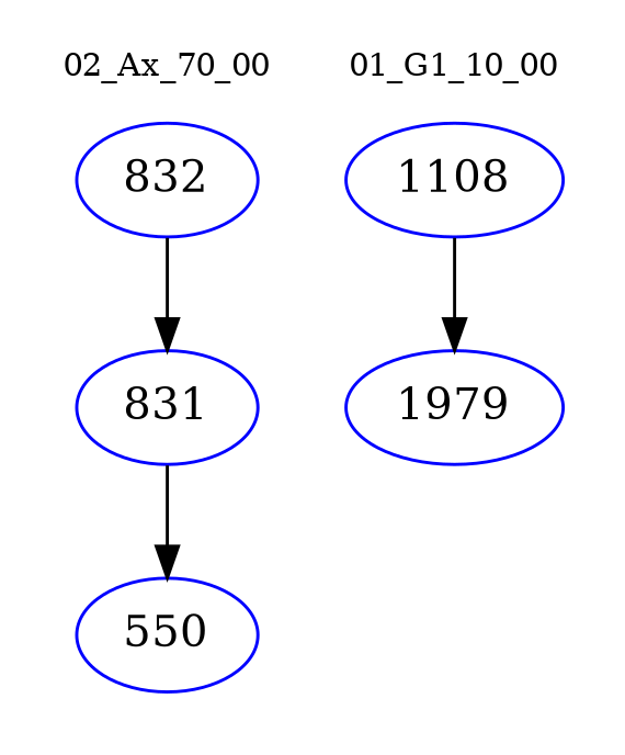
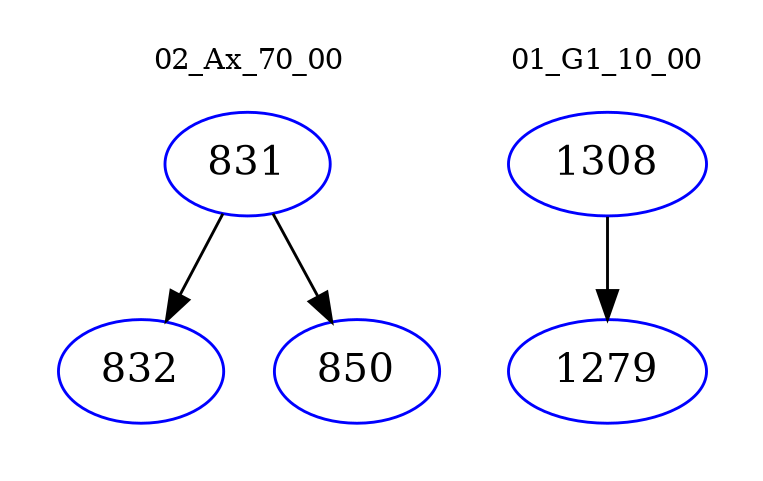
  digraph {
    node [color=blue]
    edge [color=black]
    n1 [label=832]
    n2 [label=831]
-   n3 [label=550]
-   n4 [label=1108]
-   n5 [label=1979]
+   n3 [label=850]
+   n4 [label=1308]
+   n5 [label=1279]
    subgraph cluster_1 {
      color=white
      fontsize=10
      label="02_Ax_70_00"
      n1
      n2
      n3
    }
    subgraph cluster_2 {
      color=white
      fontsize=10
      label="01_G1_10_00"
      n4
      n5
    }
-   n1 -> n2
+   n2 -> n1
    n2 -> n3
    n4 -> n5
  }
